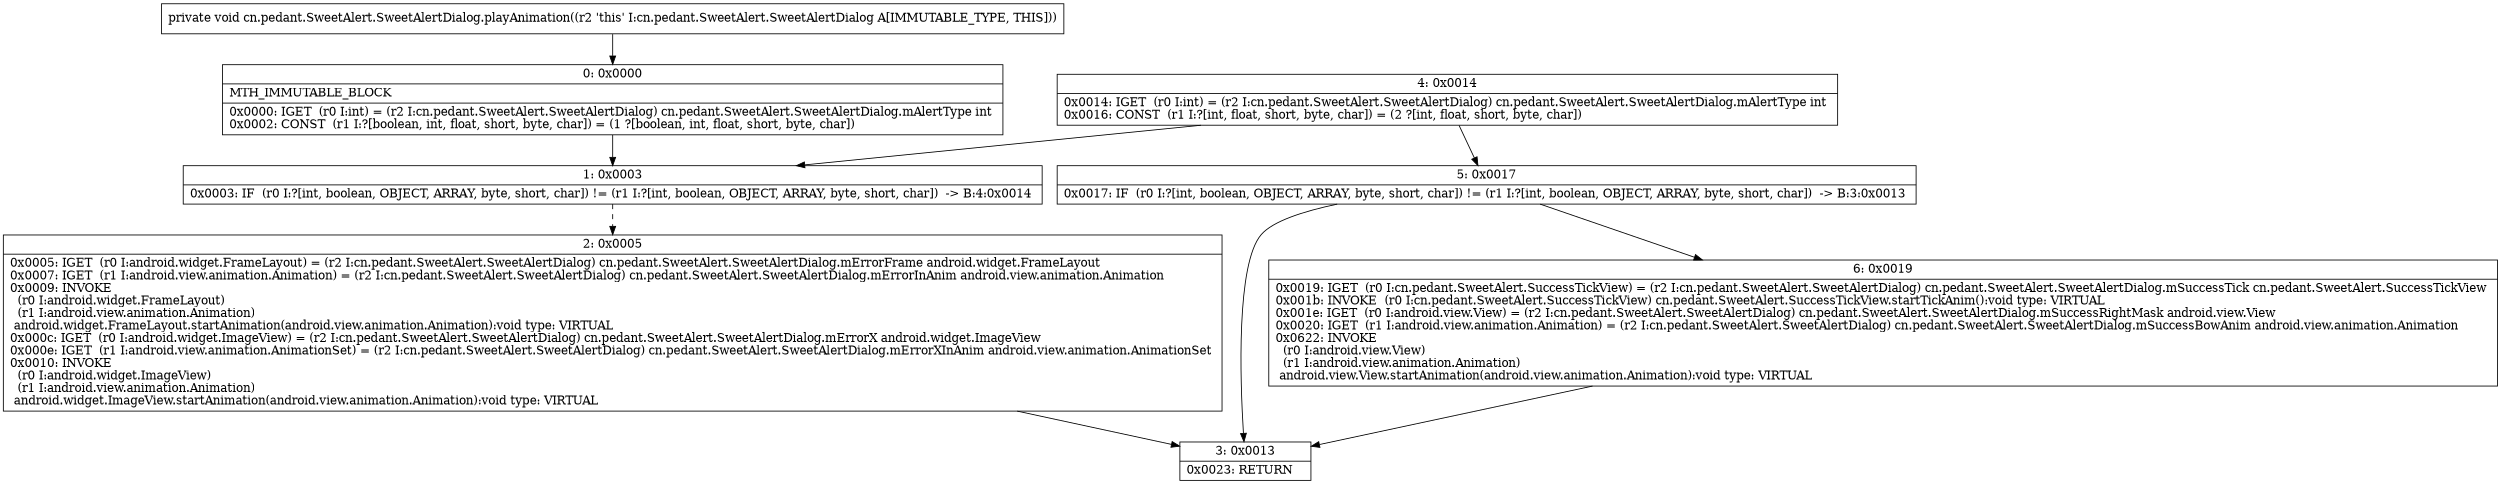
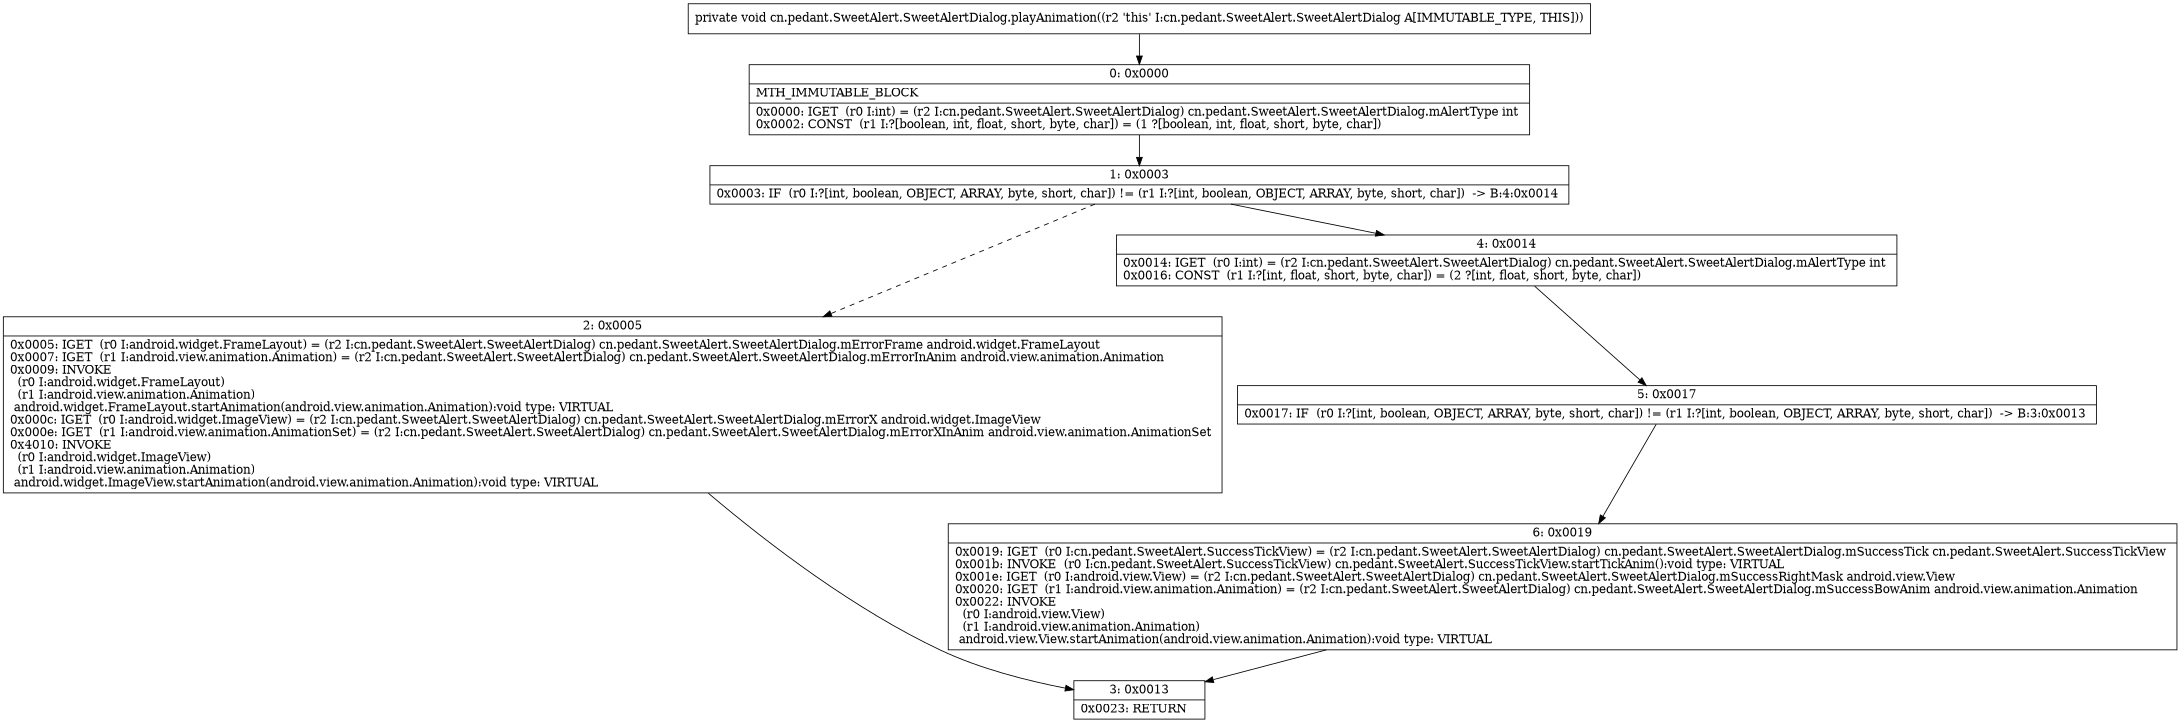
  digraph {
    node [shape=record]
    n1 [label="{0\:\ 0x0000|MTH_IMMUTABLE_BLOCK\l|0x0000: IGET  (r0 I:int) = (r2 I:cn.pedant.SweetAlert.SweetAlertDialog) cn.pedant.SweetAlert.SweetAlertDialog.mAlertType int \l0x0002: CONST  (r1 I:?[boolean, int, float, short, byte, char]) = (1 ?[boolean, int, float, short, byte, char]) \l}"]
    n2 [label="{1\:\ 0x0003|0x0003: IF  (r0 I:?[int, boolean, OBJECT, ARRAY, byte, short, char]) != (r1 I:?[int, boolean, OBJECT, ARRAY, byte, short, char])  \-\> B:4:0x0014 \l}"]
-   n3 [label="{2\:\ 0x0005|0x0005: IGET  (r0 I:android.widget.FrameLayout) = (r2 I:cn.pedant.SweetAlert.SweetAlertDialog) cn.pedant.SweetAlert.SweetAlertDialog.mErrorFrame android.widget.FrameLayout \l0x0007: IGET  (r1 I:android.view.animation.Animation) = (r2 I:cn.pedant.SweetAlert.SweetAlertDialog) cn.pedant.SweetAlert.SweetAlertDialog.mErrorInAnim android.view.animation.Animation \l0x0009: INVOKE  \l  (r0 I:android.widget.FrameLayout)\l  (r1 I:android.view.animation.Animation)\l android.widget.FrameLayout.startAnimation(android.view.animation.Animation):void type: VIRTUAL \l0x000c: IGET  (r0 I:android.widget.ImageView) = (r2 I:cn.pedant.SweetAlert.SweetAlertDialog) cn.pedant.SweetAlert.SweetAlertDialog.mErrorX android.widget.ImageView \l0x000e: IGET  (r1 I:android.view.animation.AnimationSet) = (r2 I:cn.pedant.SweetAlert.SweetAlertDialog) cn.pedant.SweetAlert.SweetAlertDialog.mErrorXInAnim android.view.animation.AnimationSet \l0x0010: INVOKE  \l  (r0 I:android.widget.ImageView)\l  (r1 I:android.view.animation.Animation)\l android.widget.ImageView.startAnimation(android.view.animation.Animation):void type: VIRTUAL \l}"]
+   n3 [label="{2\:\ 0x0005|0x0005: IGET  (r0 I:android.widget.FrameLayout) = (r2 I:cn.pedant.SweetAlert.SweetAlertDialog) cn.pedant.SweetAlert.SweetAlertDialog.mErrorFrame android.widget.FrameLayout \l0x0007: IGET  (r1 I:android.view.animation.Animation) = (r2 I:cn.pedant.SweetAlert.SweetAlertDialog) cn.pedant.SweetAlert.SweetAlertDialog.mErrorInAnim android.view.animation.Animation \l0x0009: INVOKE  \l  (r0 I:android.widget.FrameLayout)\l  (r1 I:android.view.animation.Animation)\l android.widget.FrameLayout.startAnimation(android.view.animation.Animation):void type: VIRTUAL \l0x000c: IGET  (r0 I:android.widget.ImageView) = (r2 I:cn.pedant.SweetAlert.SweetAlertDialog) cn.pedant.SweetAlert.SweetAlertDialog.mErrorX android.widget.ImageView \l0x000e: IGET  (r1 I:android.view.animation.AnimationSet) = (r2 I:cn.pedant.SweetAlert.SweetAlertDialog) cn.pedant.SweetAlert.SweetAlertDialog.mErrorXInAnim android.view.animation.AnimationSet \l0x4010: INVOKE  \l  (r0 I:android.widget.ImageView)\l  (r1 I:android.view.animation.Animation)\l android.widget.ImageView.startAnimation(android.view.animation.Animation):void type: VIRTUAL \l}"]
    n4 [label="{4\:\ 0x0014|0x0014: IGET  (r0 I:int) = (r2 I:cn.pedant.SweetAlert.SweetAlertDialog) cn.pedant.SweetAlert.SweetAlertDialog.mAlertType int \l0x0016: CONST  (r1 I:?[int, float, short, byte, char]) = (2 ?[int, float, short, byte, char]) \l}"]
    n5 [label="{3\:\ 0x0013|0x0023: RETURN   \l}"]
    n6 [label="{5\:\ 0x0017|0x0017: IF  (r0 I:?[int, boolean, OBJECT, ARRAY, byte, short, char]) != (r1 I:?[int, boolean, OBJECT, ARRAY, byte, short, char])  \-\> B:3:0x0013 \l}"]
-   n7 [label="{6\:\ 0x0019|0x0019: IGET  (r0 I:cn.pedant.SweetAlert.SuccessTickView) = (r2 I:cn.pedant.SweetAlert.SweetAlertDialog) cn.pedant.SweetAlert.SweetAlertDialog.mSuccessTick cn.pedant.SweetAlert.SuccessTickView \l0x001b: INVOKE  (r0 I:cn.pedant.SweetAlert.SuccessTickView) cn.pedant.SweetAlert.SuccessTickView.startTickAnim():void type: VIRTUAL \l0x001e: IGET  (r0 I:android.view.View) = (r2 I:cn.pedant.SweetAlert.SweetAlertDialog) cn.pedant.SweetAlert.SweetAlertDialog.mSuccessRightMask android.view.View \l0x0020: IGET  (r1 I:android.view.animation.Animation) = (r2 I:cn.pedant.SweetAlert.SweetAlertDialog) cn.pedant.SweetAlert.SweetAlertDialog.mSuccessBowAnim android.view.animation.Animation \l0x0622: INVOKE  \l  (r0 I:android.view.View)\l  (r1 I:android.view.animation.Animation)\l android.view.View.startAnimation(android.view.animation.Animation):void type: VIRTUAL \l}"]
+   n7 [label="{6\:\ 0x0019|0x0019: IGET  (r0 I:cn.pedant.SweetAlert.SuccessTickView) = (r2 I:cn.pedant.SweetAlert.SweetAlertDialog) cn.pedant.SweetAlert.SweetAlertDialog.mSuccessTick cn.pedant.SweetAlert.SuccessTickView \l0x001b: INVOKE  (r0 I:cn.pedant.SweetAlert.SuccessTickView) cn.pedant.SweetAlert.SuccessTickView.startTickAnim():void type: VIRTUAL \l0x001e: IGET  (r0 I:android.view.View) = (r2 I:cn.pedant.SweetAlert.SweetAlertDialog) cn.pedant.SweetAlert.SweetAlertDialog.mSuccessRightMask android.view.View \l0x0020: IGET  (r1 I:android.view.animation.Animation) = (r2 I:cn.pedant.SweetAlert.SweetAlertDialog) cn.pedant.SweetAlert.SweetAlertDialog.mSuccessBowAnim android.view.animation.Animation \l0x0022: INVOKE  \l  (r0 I:android.view.View)\l  (r1 I:android.view.animation.Animation)\l android.view.View.startAnimation(android.view.animation.Animation):void type: VIRTUAL \l}"]
    n8 [label="{private void cn.pedant.SweetAlert.SweetAlertDialog.playAnimation((r2 'this' I:cn.pedant.SweetAlert.SweetAlertDialog A[IMMUTABLE_TYPE, THIS])) }"]
    n1 -> n2
    n2 -> n3 [style=dashed]
-   n4 -> n2
+   n2 -> n4
    n3 -> n5
    n4 -> n6
-   n6 -> n5
    n6 -> n7 [style=solid]
    n7 -> n5
    n8 -> n1
  }
